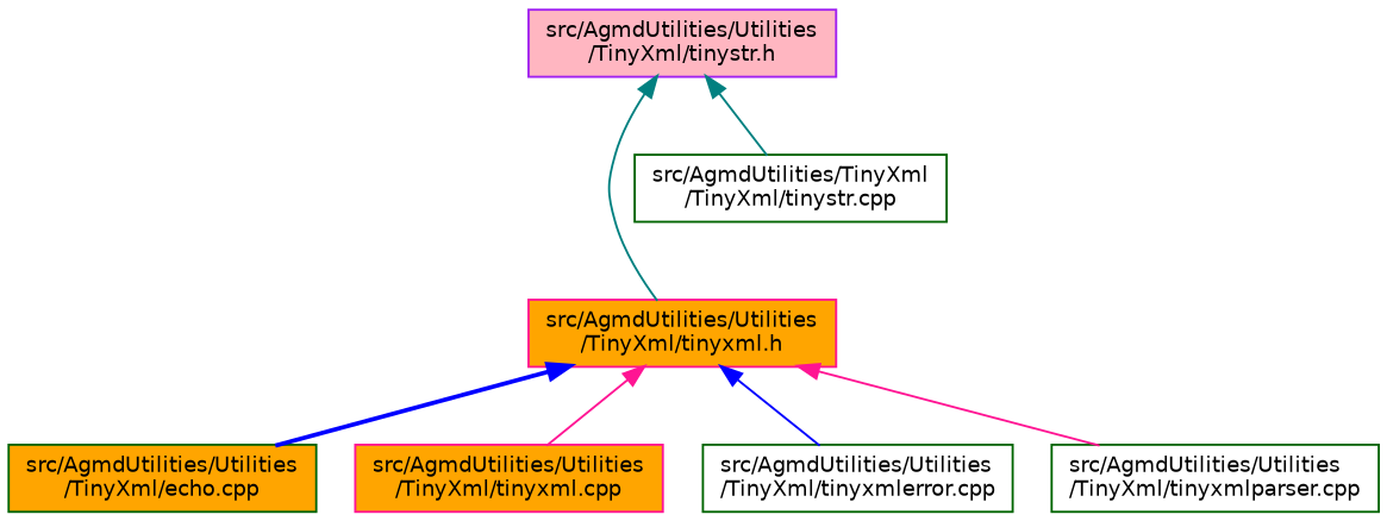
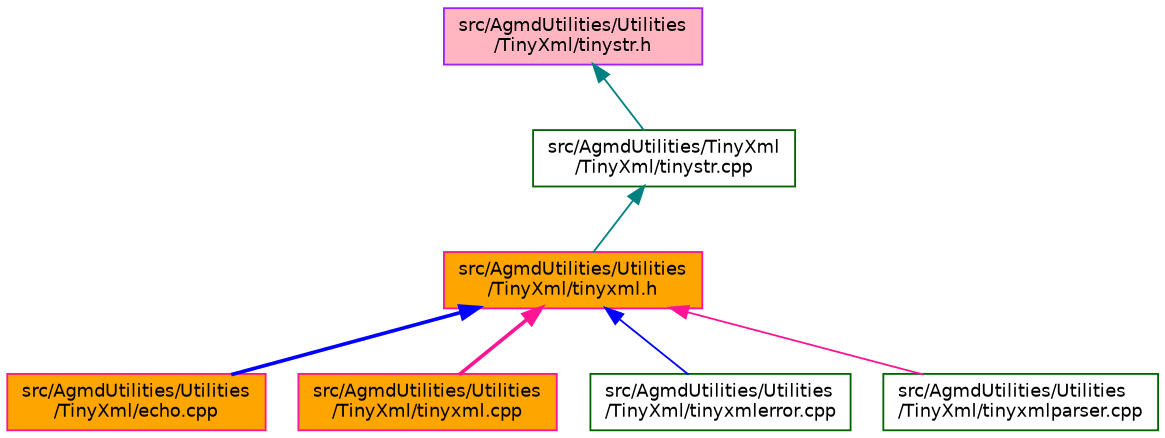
  digraph {
    node [color=darkgreen fillcolor=orange fontname=Helvetica fontsize=10 shape=record style=filled]
    edge [color=teal dir=back fontname=Helvetica fontsize=10 labelfontname=Helvetica labelfontsize=10 style=solid]
    n1 [color=purple fillcolor=lightpink fontcolor=black height=0.2 label="src/AgmdUtilities/Utilities\l/TinyXml/tinystr.h" width=0.4]
    n2 [color=deeppink height=0.2 label="src/AgmdUtilities/Utilities\l/TinyXml/tinyxml.h" width=0.4]
    n3 [fillcolor=white height=0.2 label="src/AgmdUtilities/TinyXml\l/TinyXml/tinystr.cpp" width=0.4]
-   n4 [height=0.2 label="src/AgmdUtilities/Utilities\l/TinyXml/echo.cpp" width=0.4]
+   n4 [color=deeppink height=0.2 label="src/AgmdUtilities/Utilities\l/TinyXml/echo.cpp" width=0.4]
    n5 [color=deeppink height=0.2 label="src/AgmdUtilities/Utilities\l/TinyXml/tinyxml.cpp" width=0.4]
    n6 [fillcolor=white height=0.2 label="src/AgmdUtilities/Utilities\l/TinyXml/tinyxmlerror.cpp" width=0.4]
    n7 [fillcolor=white height=0.2 label="src/AgmdUtilities/Utilities\l/TinyXml/tinyxmlparser.cpp" width=0.4]
-   n1 -> n2
+   n3 -> n2
    n1 -> n3
    n2 -> n4 [color=blue style=bold]
-   n2 -> n5 [color=deeppink]
+   n2 -> n5 [color=deeppink style=bold]
    n2 -> n6 [color=blue]
    n2 -> n7 [color=deeppink]
  }
